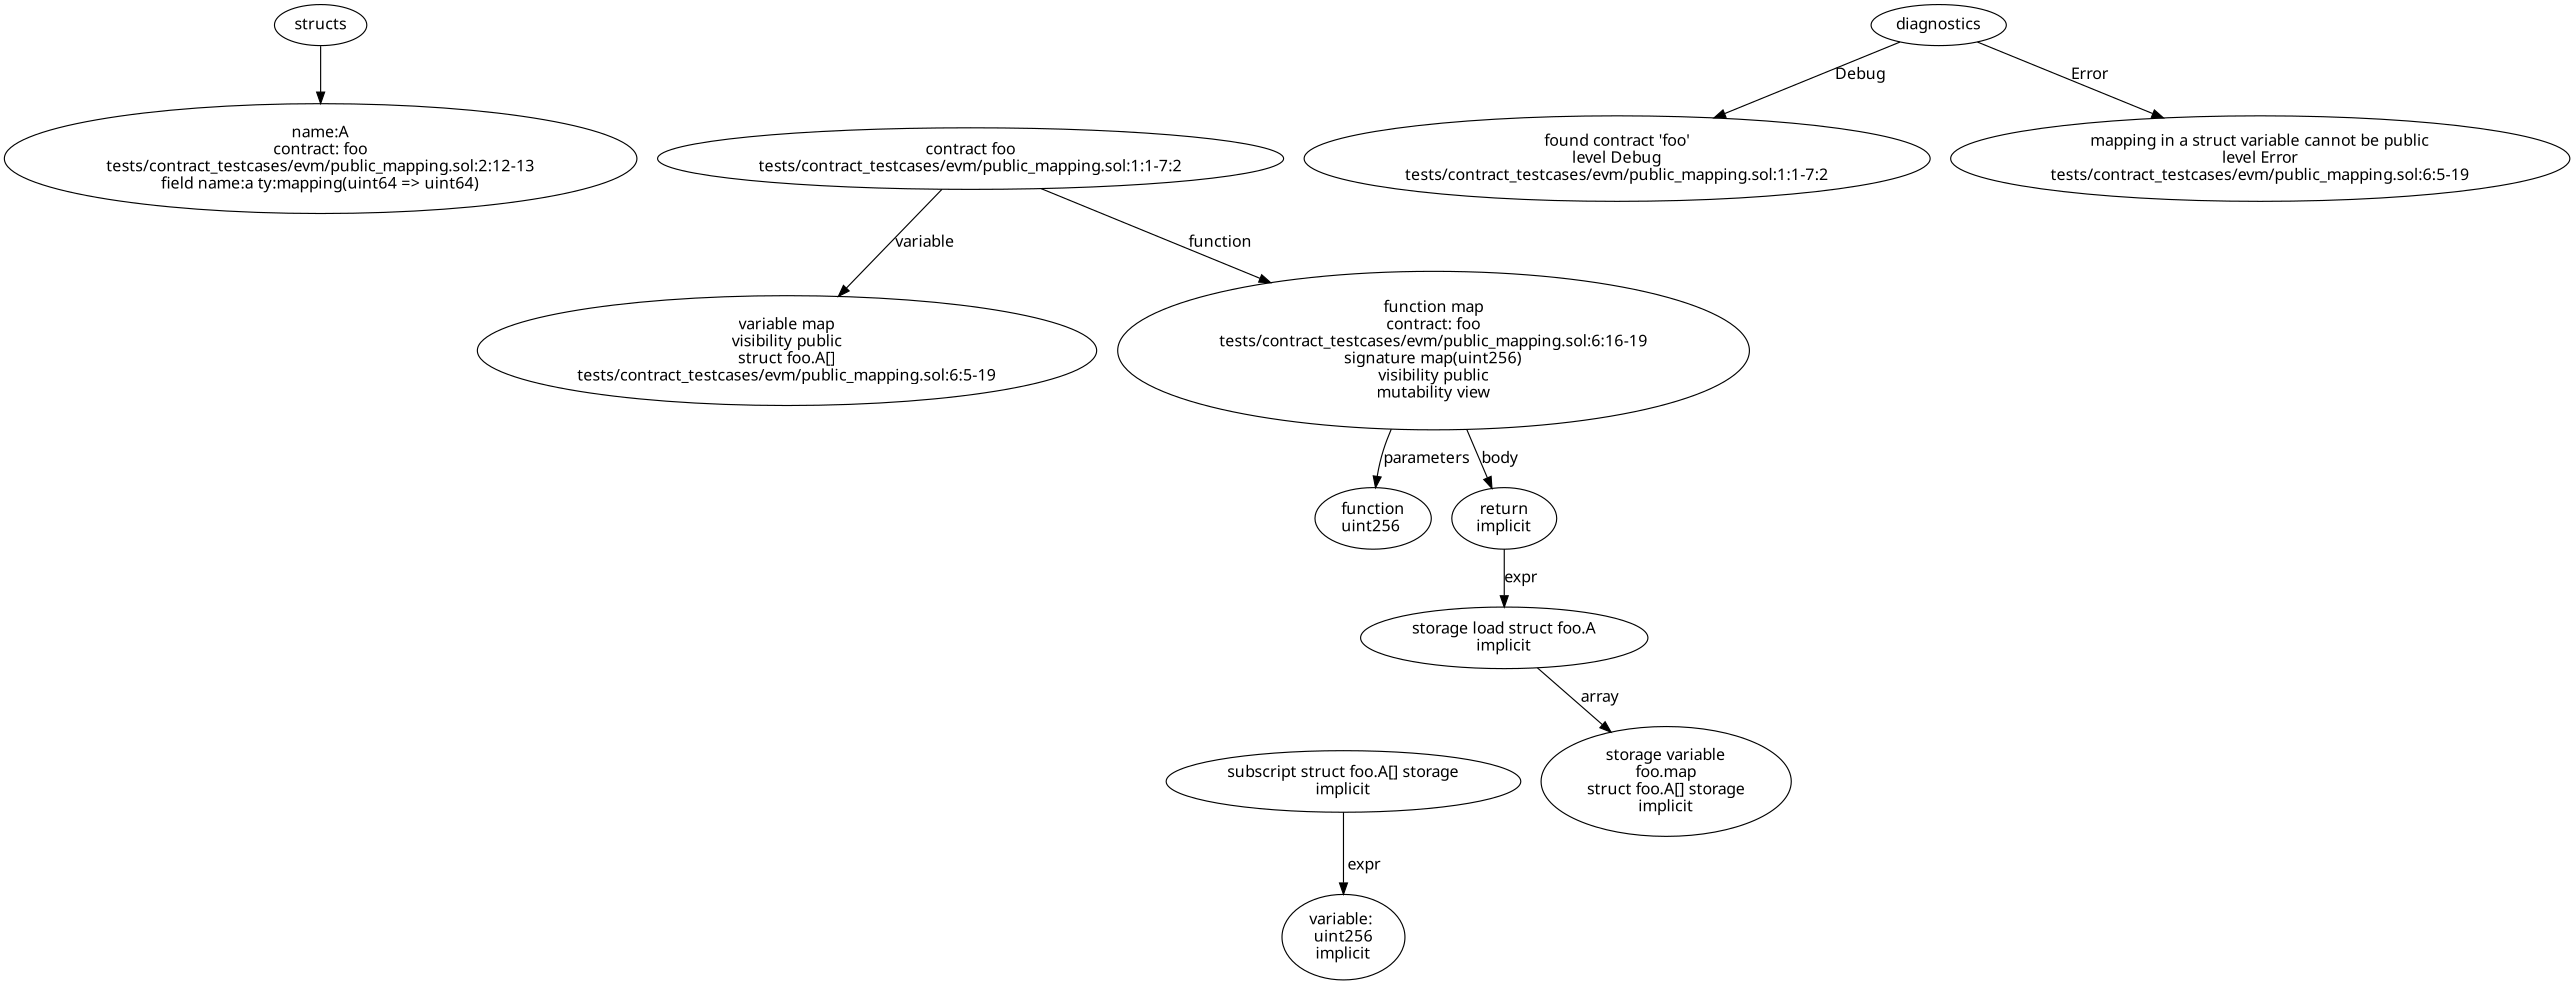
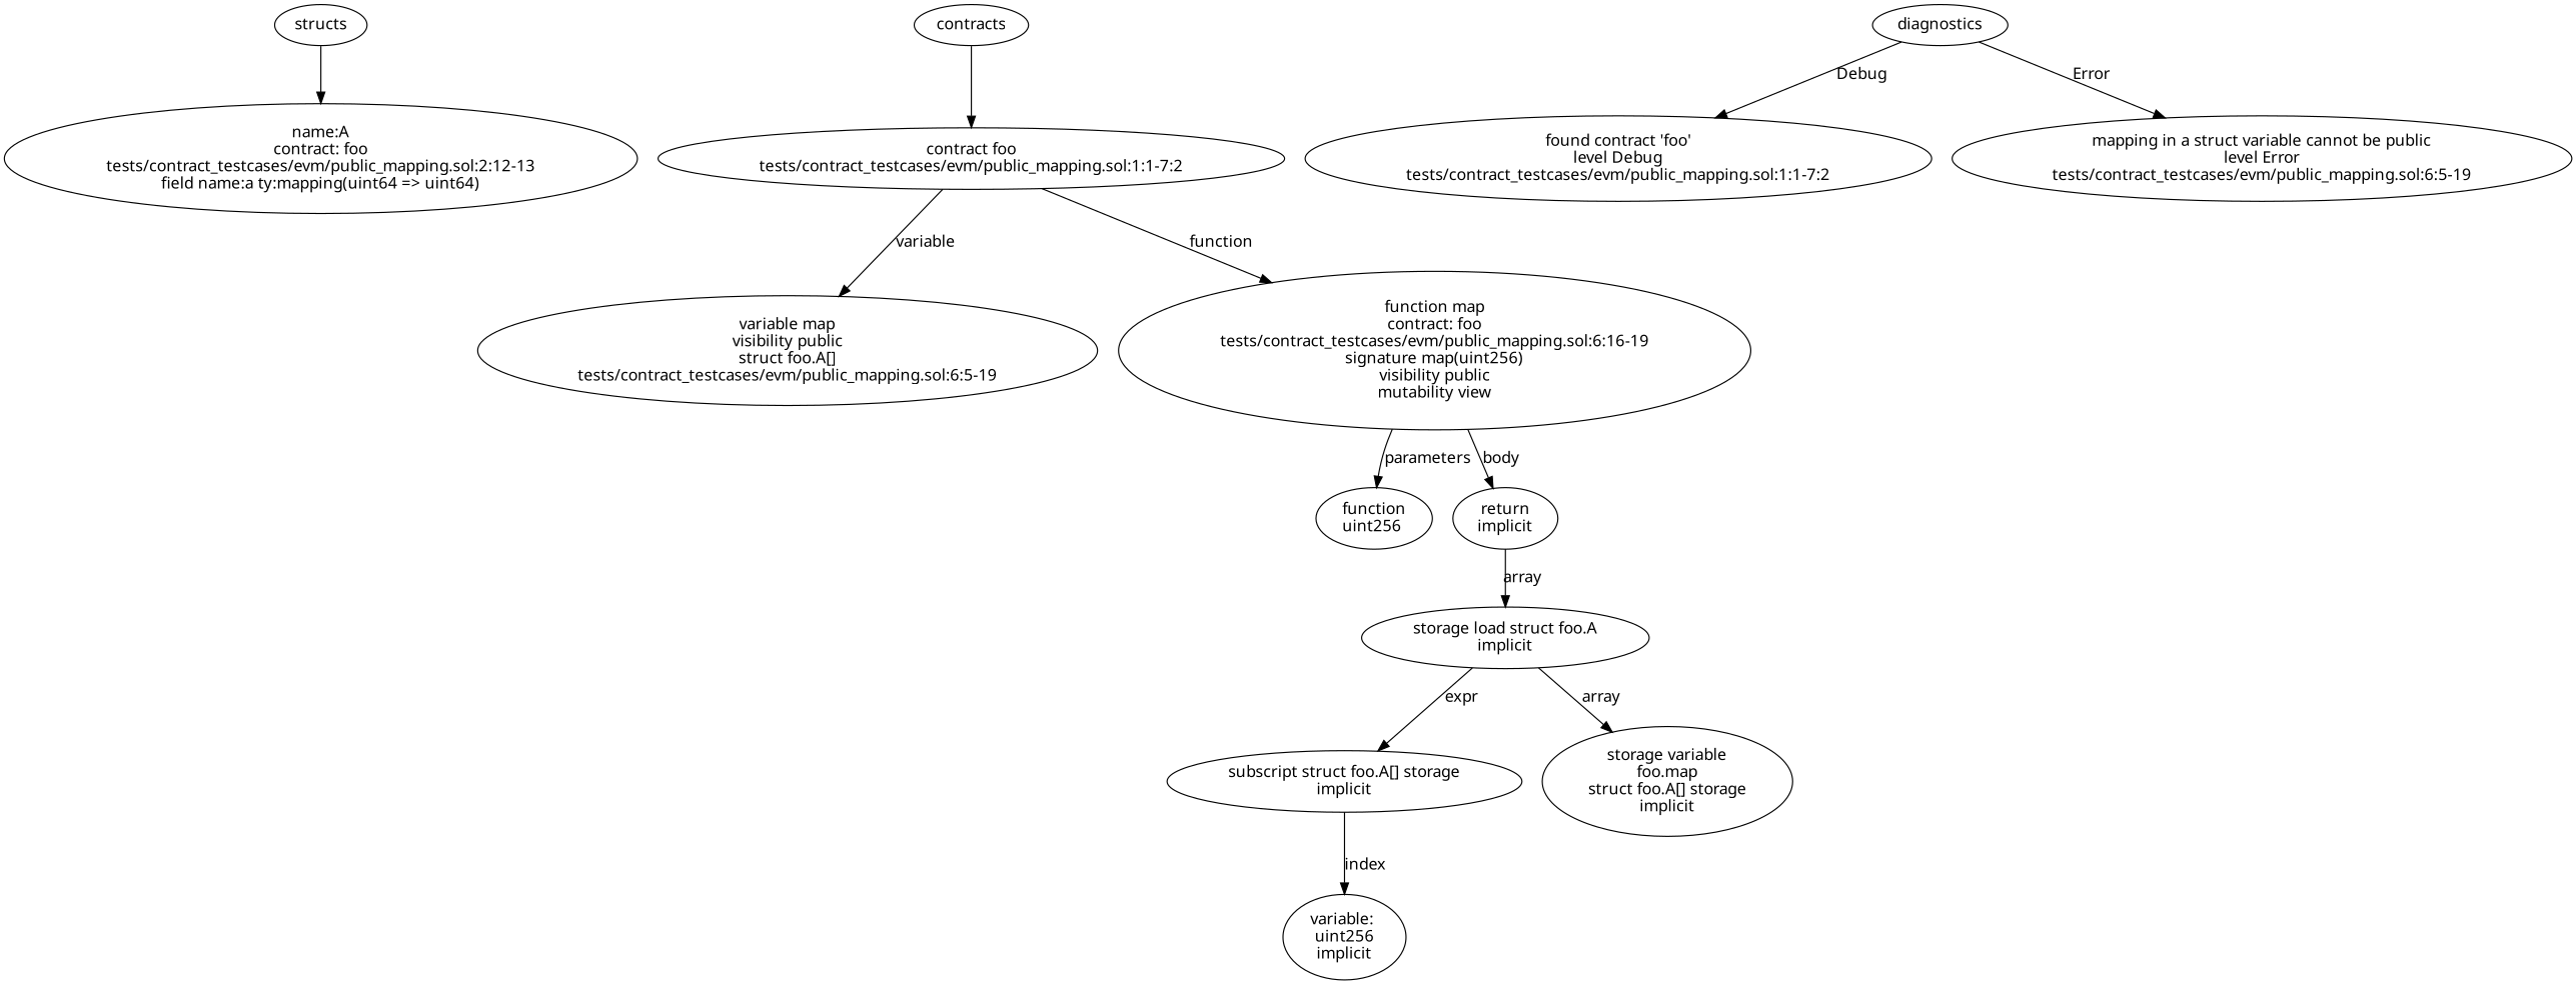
  strict digraph {
    fontname="Noto Sans"
    node [fontname="Noto Sans"]
    edge [fontname="Noto Sans"]
    n1 [label="name:A\ncontract: foo\ntests/contract_testcases/evm/public_mapping.sol:2:12-13\nfield name:a ty:mapping(uint64 => uint64)"]
    n2 [label="contract foo\ntests/contract_testcases/evm/public_mapping.sol:1:1-7:2"]
    n3 [label="variable map\nvisibility public\nstruct foo.A[]\ntests/contract_testcases/evm/public_mapping.sol:6:5-19"]
    n4 [label="function map\ncontract: foo\ntests/contract_testcases/evm/public_mapping.sol:6:16-19\nsignature map(uint256)\nvisibility public\nmutability view"]
    n5 [label="function\nuint256 "]
    n6 [label="return\nimplicit"]
    n7 [label="storage load struct foo.A\nimplicit"]
    n8 [label="subscript struct foo.A[] storage\nimplicit"]
    n9 [label="storage variable\nfoo.map\nstruct foo.A[] storage\nimplicit"]
    n10 [label="variable: \nuint256\nimplicit"]
    n11 [label="found contract 'foo'\nlevel Debug\ntests/contract_testcases/evm/public_mapping.sol:1:1-7:2"]
    n12 [label="mapping in a struct variable cannot be public\nlevel Error\ntests/contract_testcases/evm/public_mapping.sol:6:5-19"]
    structs
+   contracts
    diagnostics
    n2 -> n3 [label=variable]
    n2 -> n4 [label=function]
    n4 -> n5 [label=parameters]
    n4 -> n6 [label=body]
-   n6 -> n7 [label=expr]
+   n6 -> n7 [label=array]
+   n7 -> n8 [label=expr]
    n7 -> n9 [label=array]
-   n8 -> n10 [label=expr]
+   n8 -> n10 [label=index]
    structs -> n1
+   contracts -> n2
    diagnostics -> n11 [label=Debug]
    diagnostics -> n12 [label=Error]
  }
